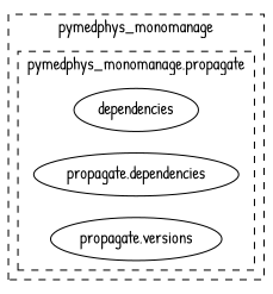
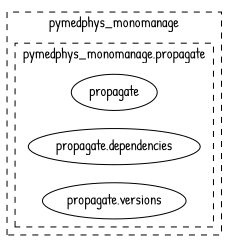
  strict digraph {
    rankdir=LR
    fontname="Patrick Hand"
    node [fontname="Patrick Hand"]
-   n1 [label=dependencies]
+   n1 [label=propagate]
    n2 [label="propagate.dependencies"]
    n3 [label="propagate.versions"]
    subgraph cluster_1 {
      label=pymedphys_monomanage
      style=dashed
      subgraph cluster_2 {
        label="pymedphys_monomanage.propagate"
        style=dashed
        subgraph sub_3 {
          label="pymedphys_monomanage.propagate"
          rank=same
          style=dashed
          n1
          n2
          n3
        }
      }
    }
  }
